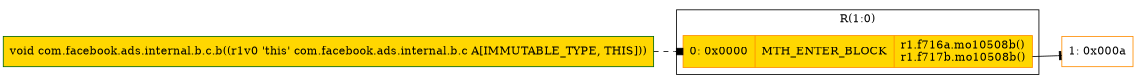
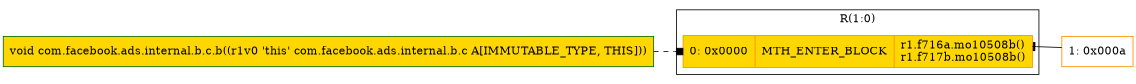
  digraph {
    rankdir=LR
    node [color=darkorange shape=record style=filled fillcolor=gold]
    n1 [label="{0\:\ 0x0000|MTH_ENTER_BLOCK\l|r1.f716a.mo10508b()\lr1.f717b.mo10508b()\l}"]
    n2 [label="{1\:\ 0x000a}" fillcolor=white]
    n3 [label="{void com.facebook.ads.internal.b.c.b((r1v0 'this' com.facebook.ads.internal.b.c A[IMMUTABLE_TYPE, THIS])) }" color=darkgreen]
    subgraph cluster_1 {
      label="R(1:0)"
      n1
    }
-   n1 -> n2 [style=solid arrowhead=tee]
+   n2 -> n1 [style=solid arrowhead=tee]
    n3 -> n1 [style=dashed arrowhead=box]
  }
